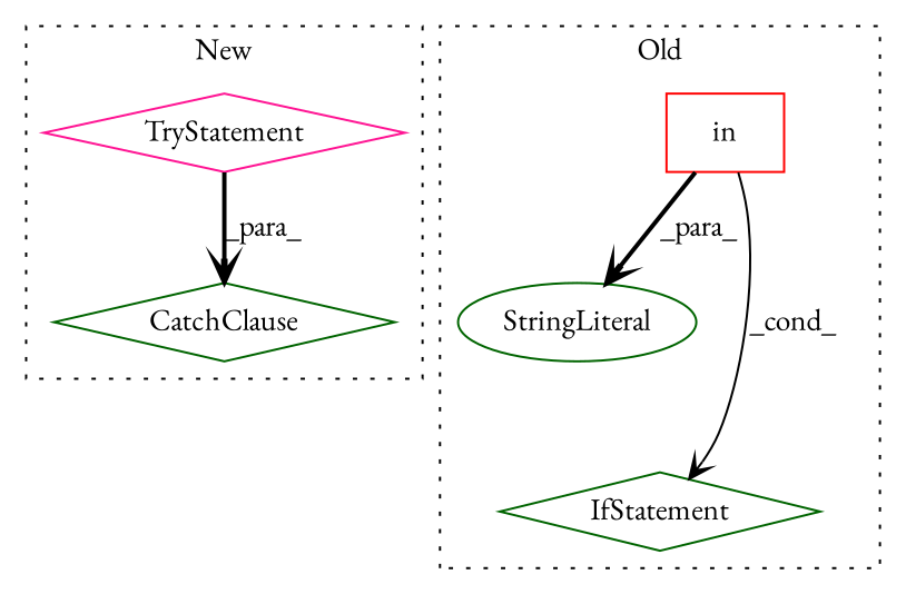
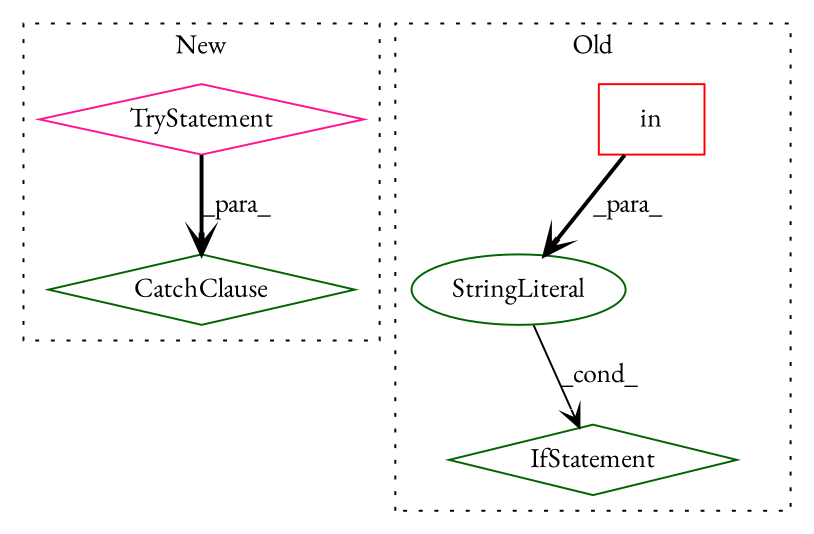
  digraph {
    fontname="EB Garamond"
    node [color=darkgreen fontname="EB Garamond" s=4416 shape=diamond]
    edge [arrowhead=vee fontname="EB Garamond" style=bold]
    n1 [a=12 l="15,2" label=CatchClause s="5464,5503"]
    n2 [a=54 color=deeppink l=4 label=TryStatement s=5381]
    n3 [a=105 color=red l=29 label=in shape=box]
    n4 [a=45 l=21 label=StringLiteral shape=ellipse]
    n5 [a=25 l="8,2" label=IfStatement s="4408,4445"]
    subgraph cluster_1 {
      label=New
      style=dotted
      n1
      n2
    }
    subgraph cluster_2 {
      label=Old
      style=dotted
      n3
      n4
      n5
    }
    n2 -> n1 [label=_para_]
    n3 -> n4 [label=_para_]
-   n3 -> n5 [label=_cond_ style=solid]
+   n4 -> n5 [label=_cond_ style=solid]
  }
